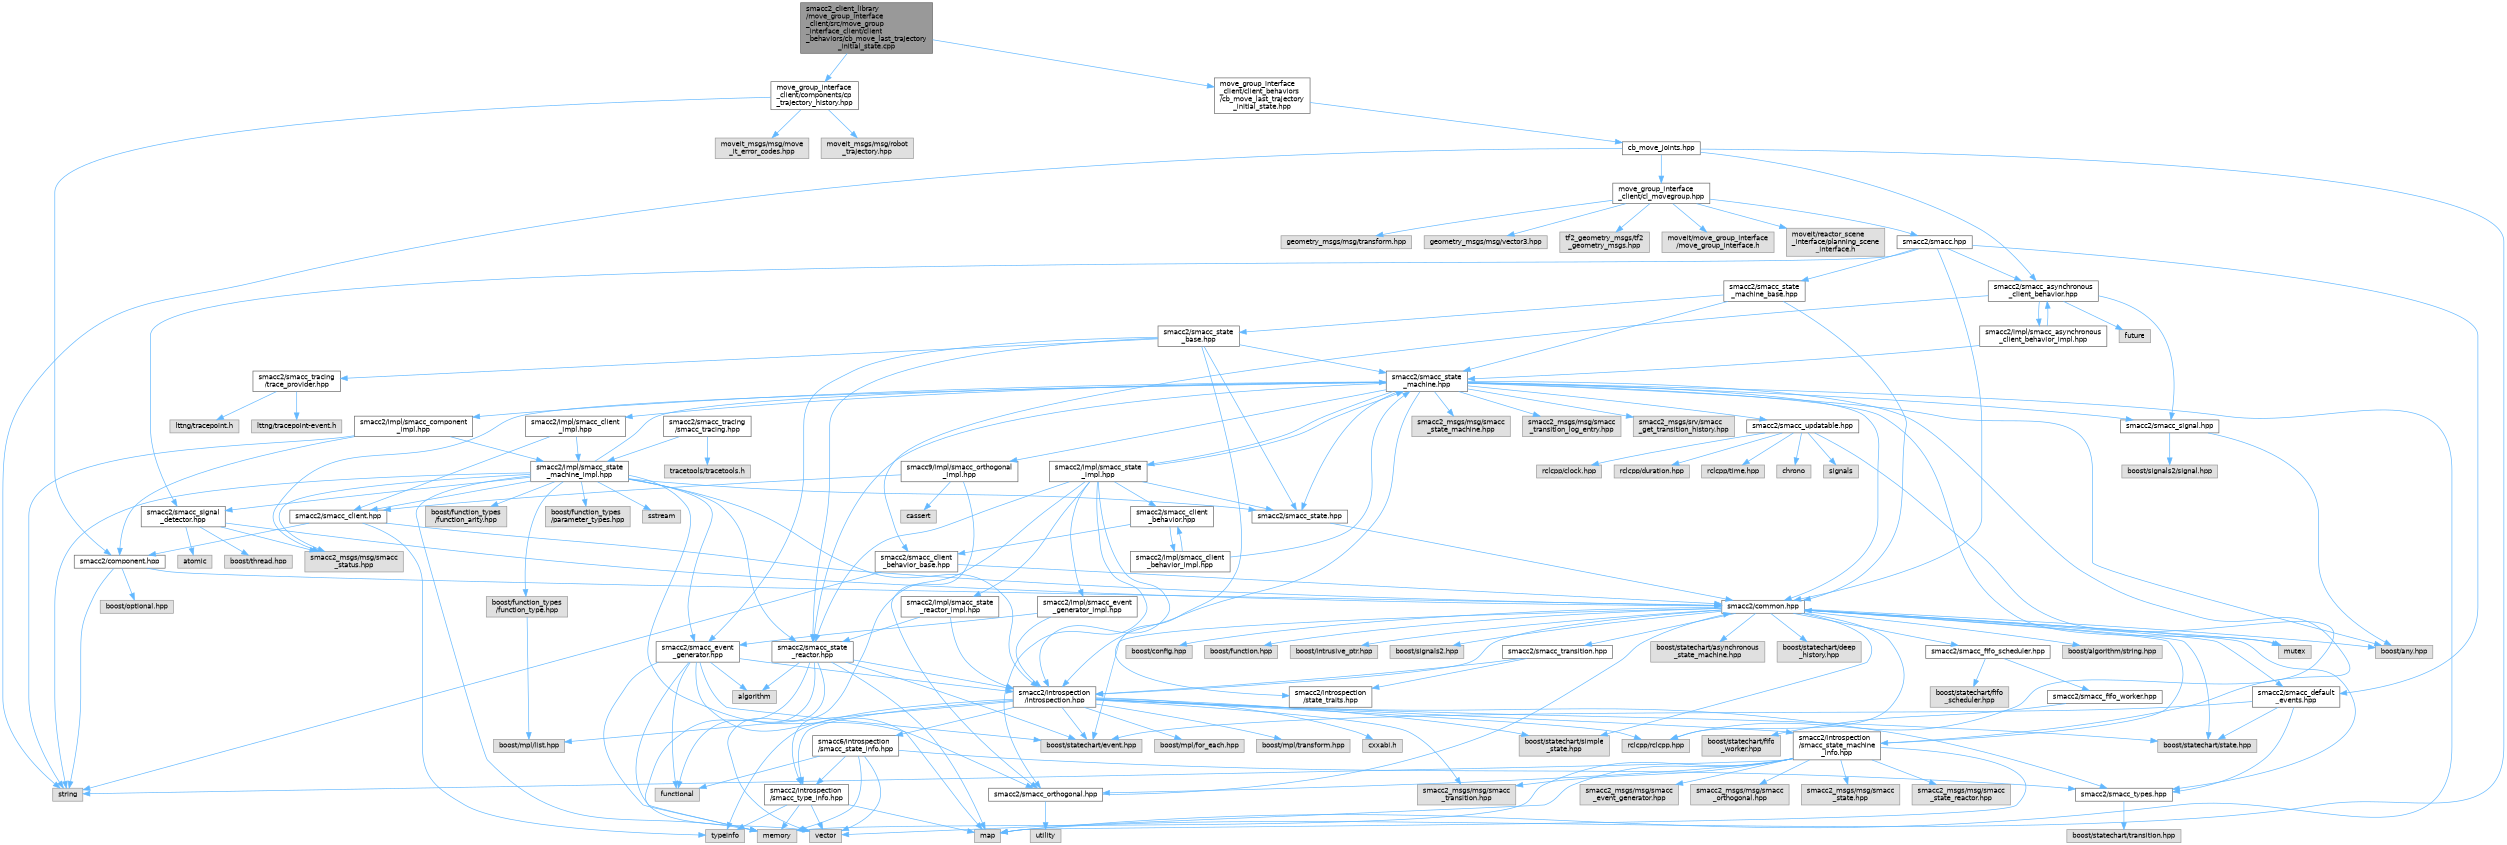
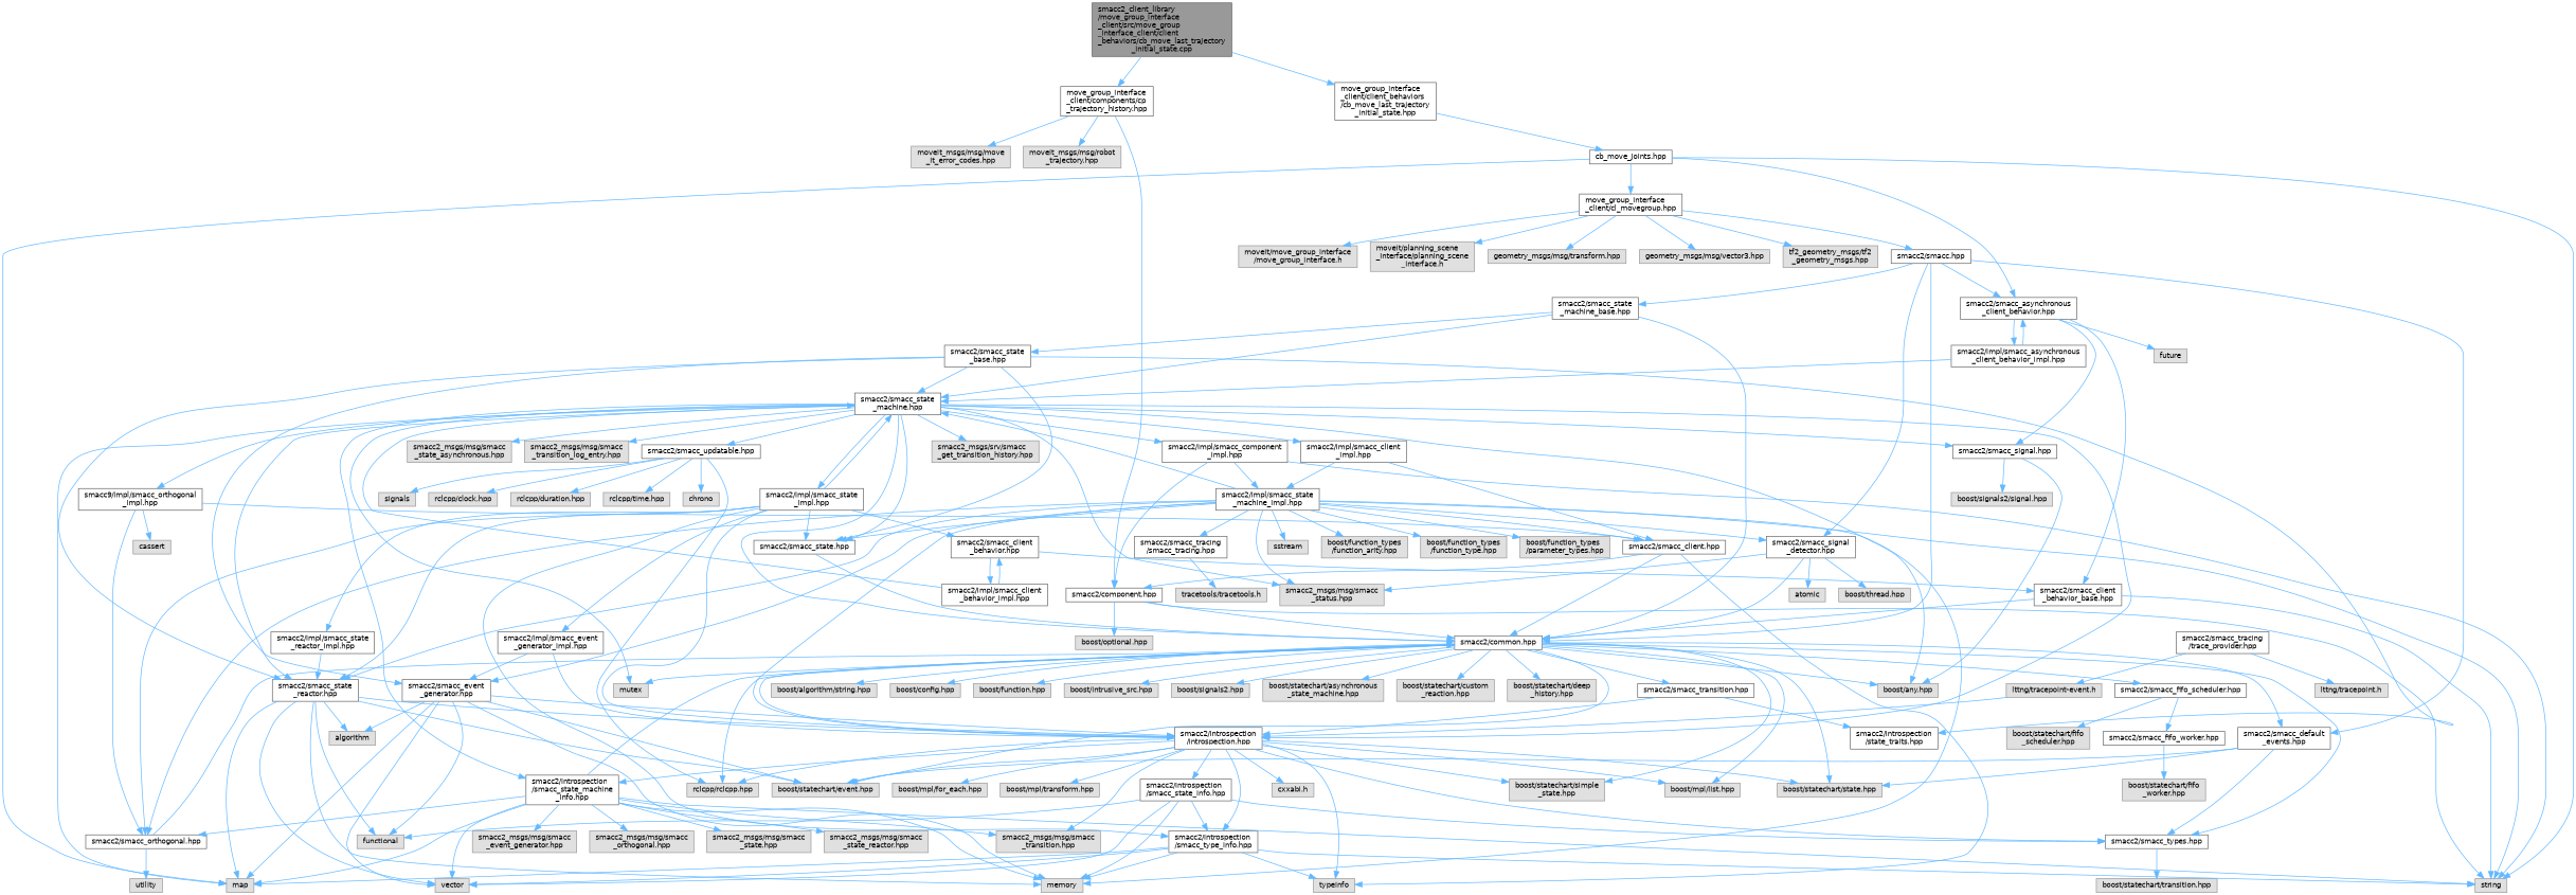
  digraph {
    node [color=grey60 fillcolor="#E0E0E0" fontname=Helvetica fontsize=10 shape=box style=filled]
    edge [color=steelblue1 fontname=Helvetica fontsize=10 labelfontname=Helvetica labelfontsize=10 style=solid]
    n1 [color=gray40 fillcolor=grey60 fontcolor=black height=0.2 label="smacc2_client_library\l/move_group_interface\l_client/src/move_group\l_interface_client/client\l_behaviors/cb_move_last_trajectory\l_initial_state.cpp" width=0.4]
    n2 [color=grey40 fillcolor=white height=0.2 label="move_group_interface\l_client/client_behaviors\l/cb_move_last_trajectory\l_initial_state.hpp" width=0.4]
    n3 [color=grey40 fillcolor=white height=0.2 label="move_group_interface\l_client/components/cp\l_trajectory_history.hpp" width=0.4]
    n4 [color=grey40 fillcolor=white height=0.2 label="cb_move_joints.hpp" width=0.4]
    n5 [color=grey40 fillcolor=white height=0.2 label="smacc2/component.hpp" width=0.4]
    n6 [height=0.2 label="moveit_msgs/msg/move\l_it_error_codes.hpp" width=0.4]
    n7 [height=0.2 label="moveit_msgs/msg/robot\l_trajectory.hpp" width=0.4]
    n8 [height=0.2 label=map width=0.4]
    n9 [height=0.2 label=string width=0.4]
    n10 [color=grey40 fillcolor=white height=0.2 label="move_group_interface\l_client/cl_movegroup.hpp" width=0.4]
    n11 [color=grey40 fillcolor=white height=0.2 label="smacc2/smacc_asynchronous\l_client_behavior.hpp" width=0.4]
    n12 [color=grey40 fillcolor=white height=0.2 label="smacc2/smacc.hpp" width=0.4]
    n13 [height=0.2 label="moveit/move_group_interface\l/move_group_interface.h" width=0.4]
-   n14 [height=0.2 label="moveit/reactor_scene\l_interface/planning_scene\l_interface.h" width=0.4]
+   n14 [height=0.2 label="moveit/planning_scene\l_interface/planning_scene\l_interface.h" width=0.4]
    n15 [height=0.2 label="geometry_msgs/msg/transform.hpp" width=0.4]
    n16 [height=0.2 label="geometry_msgs/msg/vector3.hpp" width=0.4]
    n17 [height=0.2 label="tf2_geometry_msgs/tf2\l_geometry_msgs.hpp" width=0.4]
    n18 [height=0.2 label=future width=0.4]
    n19 [color=grey40 fillcolor=white height=0.2 label="smacc2/smacc_client\l_behavior_base.hpp" width=0.4]
    n20 [color=grey40 fillcolor=white height=0.2 label="smacc2/smacc_signal.hpp" width=0.4]
    n21 [color=grey40 fillcolor=white height=0.2 label="smacc2/impl/smacc_asynchronous\l_client_behavior_impl.hpp" width=0.4]
    n22 [color=grey40 fillcolor=white height=0.2 label="smacc2/common.hpp" width=0.4]
    n23 [color=grey40 fillcolor=white height=0.2 label="smacc2/smacc_default\l_events.hpp" width=0.4]
    n24 [color=grey40 fillcolor=white height=0.2 label="smacc2/smacc_signal\l_detector.hpp" width=0.4]
    n25 [color=grey40 fillcolor=white height=0.2 label="smacc2/smacc_state\l_machine_base.hpp" width=0.4]
    n26 [height=0.2 label="boost/statechart/asynchronous\l_state_machine.hpp" width=0.4]
+   n27 [height=0.2 label="boost/statechart/custom\l_reaction.hpp" width=0.4]
    n28 [height=0.2 label="boost/statechart/deep\l_history.hpp" width=0.4]
    n29 [height=0.2 label="boost/statechart/event.hpp" width=0.4]
    n30 [height=0.2 label="boost/statechart/simple\l_state.hpp" width=0.4]
    n31 [height=0.2 label="boost/statechart/state.hpp" width=0.4]
    n32 [height=0.2 label="boost/algorithm/string.hpp" width=0.4]
    n33 [height=0.2 label="boost/any.hpp" width=0.4]
    n34 [height=0.2 label="boost/config.hpp" width=0.4]
    n35 [height=0.2 label="boost/function.hpp" width=0.4]
-   n36 [height=0.2 label="boost/intrusive_ptr.hpp" width=0.4]
+   n36 [height=0.2 label="boost/intrusive_src.hpp" width=0.4]
    n37 [height=0.2 label="boost/mpl/list.hpp" width=0.4]
    n38 [height=0.2 label="boost/signals2.hpp" width=0.4]
    n39 [height=0.2 label=mutex width=0.4]
    n40 [height=0.2 label="rclcpp/rclcpp.hpp" width=0.4]
    n41 [color=grey40 fillcolor=white height=0.2 label="smacc2/introspection\l/introspection.hpp" width=0.4]
    n42 [color=grey40 fillcolor=white height=0.2 label="smacc2/smacc_types.hpp" width=0.4]
    n43 [color=grey40 fillcolor=white height=0.2 label="smacc2/smacc_fifo_scheduler.hpp" width=0.4]
    n44 [color=grey40 fillcolor=white height=0.2 label="smacc2/smacc_transition.hpp" width=0.4]
    n45 [height=0.2 label="smacc2_msgs/msg/smacc\l_status.hpp" width=0.4]
    n46 [height=0.2 label=atomic width=0.4]
    n47 [height=0.2 label="boost/thread.hpp" width=0.4]
    n48 [color=grey40 fillcolor=white height=0.2 label="smacc2/smacc_state\l_machine.hpp" width=0.4]
    n49 [color=grey40 fillcolor=white height=0.2 label="smacc2/smacc_state\l_base.hpp" width=0.4]
    n50 [height=0.2 label="boost/mpl/for_each.hpp" width=0.4]
    n51 [height=0.2 label="boost/mpl/transform.hpp" width=0.4]
    n52 [height=0.2 label=typeinfo width=0.4]
-   n53 [color=grey40 fillcolor=white height=0.2 label="smacc6/introspection\l/smacc_state_info.hpp" width=0.4]
+   n53 [color=grey40 fillcolor=white height=0.2 label="smacc2/introspection\l/smacc_state_info.hpp" width=0.4]
    n54 [color=grey40 fillcolor=white height=0.2 label="smacc2/introspection\l/smacc_type_info.hpp" width=0.4]
    n55 [height=0.2 label="cxxabi.h" width=0.4]
    n56 [height=0.2 label="smacc2_msgs/msg/smacc\l_transition.hpp" width=0.4]
    n57 [color=grey40 fillcolor=white height=0.2 label="smacc2/introspection\l/smacc_state_machine\l_info.hpp" width=0.4]
    n58 [height=0.2 label="boost/statechart/transition.hpp" width=0.4]
    n59 [height=0.2 label="boost/statechart/fifo\l_scheduler.hpp" width=0.4]
    n60 [color=grey40 fillcolor=white height=0.2 label="smacc2/smacc_fifo_worker.hpp" width=0.4]
    n61 [color=grey40 fillcolor=white height=0.2 label="smacc2/introspection\l/state_traits.hpp" width=0.4]
    n62 [height=0.2 label=functional width=0.4]
    n63 [height=0.2 label=memory width=0.4]
    n64 [height=0.2 label=vector width=0.4]
    n65 [color=grey40 fillcolor=white height=0.2 label="smacc2/smacc_orthogonal.hpp" width=0.4]
    n66 [height=0.2 label="smacc2_msgs/msg/smacc\l_event_generator.hpp" width=0.4]
    n67 [height=0.2 label="smacc2_msgs/msg/smacc\l_orthogonal.hpp" width=0.4]
    n68 [height=0.2 label="smacc2_msgs/msg/smacc\l_state.hpp" width=0.4]
    n69 [height=0.2 label="smacc2_msgs/msg/smacc\l_state_reactor.hpp" width=0.4]
    n70 [height=0.2 label=utility width=0.4]
    n71 [height=0.2 label="boost/statechart/fifo\l_worker.hpp" width=0.4]
    n72 [height=0.2 label="boost/signals2/signal.hpp" width=0.4]
    n73 [color=grey40 fillcolor=white height=0.2 label="smacc2/smacc_updatable.hpp" width=0.4]
-   n74 [height=0.2 label="smacc2_msgs/msg/smacc\l_state_machine.hpp" width=0.4]
+   n74 [height=0.2 label="smacc2_msgs/msg/smacc\l_state_asynchronous.hpp" width=0.4]
    n75 [height=0.2 label="smacc2_msgs/msg/smacc\l_transition_log_entry.hpp" width=0.4]
    n76 [height=0.2 label="smacc2_msgs/srv/smacc\l_get_transition_history.hpp" width=0.4]
    n77 [color=grey40 fillcolor=white height=0.2 label="smacc2/smacc_state.hpp" width=0.4]
    n78 [color=grey40 fillcolor=white height=0.2 label="smacc2/smacc_state\l_reactor.hpp" width=0.4]
    n79 [color=grey40 fillcolor=white height=0.2 label="smacc2/impl/smacc_client\l_impl.hpp" width=0.4]
    n80 [color=grey40 fillcolor=white height=0.2 label="smacc2/impl/smacc_component\l_impl.hpp" width=0.4]
    n81 [color=grey40 fillcolor=white height=0.2 label="smacc9/impl/smacc_orthogonal\l_impl.hpp" width=0.4]
    n82 [color=grey40 fillcolor=white height=0.2 label="smacc2/impl/smacc_state\l_impl.hpp" width=0.4]
    n83 [height=0.2 label=chrono width=0.4]
    n84 [height=0.2 label=signals width=0.4]
    n85 [height=0.2 label="rclcpp/clock.hpp" width=0.4]
    n86 [height=0.2 label="rclcpp/duration.hpp" width=0.4]
    n87 [height=0.2 label="rclcpp/time.hpp" width=0.4]
    n88 [height=0.2 label=algorithm width=0.4]
    n89 [color=grey40 fillcolor=white height=0.2 label="smacc2/impl/smacc_state\l_machine_impl.hpp" width=0.4]
    n90 [color=grey40 fillcolor=white height=0.2 label="smacc2/smacc_client.hpp" width=0.4]
    n91 [height=0.2 label=cassert width=0.4]
    n92 [color=grey40 fillcolor=white height=0.2 label="smacc2/smacc_client\l_behavior.hpp" width=0.4]
    n93 [color=grey40 fillcolor=white height=0.2 label="smacc2/impl/smacc_event\l_generator_impl.hpp" width=0.4]
    n94 [color=grey40 fillcolor=white height=0.2 label="smacc2/impl/smacc_state\l_reactor_impl.hpp" width=0.4]
    n95 [height=0.2 label=sstream width=0.4]
    n96 [color=grey40 fillcolor=white height=0.2 label="smacc2/smacc_event\l_generator.hpp" width=0.4]
    n97 [height=0.2 label="boost/function_types\l/function_arity.hpp" width=0.4]
    n98 [height=0.2 label="boost/function_types\l/function_type.hpp" width=0.4]
    n99 [height=0.2 label="boost/function_types\l/parameter_types.hpp" width=0.4]
    n100 [color=grey40 fillcolor=white height=0.2 label="smacc2/smacc_tracing\l/smacc_tracing.hpp" width=0.4]
    n101 [height=0.2 label="tracetools/tracetools.h" width=0.4]
    n102 [height=0.2 label="boost/optional.hpp" width=0.4]
    n103 [color=grey40 fillcolor=white height=0.2 label="smacc2/impl/smacc_client\l_behavior_impl.hpp" width=0.4]
    n104 [color=grey40 fillcolor=white height=0.2 label="smacc2/smacc_tracing\l/trace_provider.hpp" width=0.4]
    n105 [height=0.2 label="lttng/tracepoint.h" width=0.4]
    n106 [height=0.2 label="lttng/tracepoint-event.h" width=0.4]
    n1 -> n2
    n1 -> n3
    n2 -> n4
    n3 -> n5
    n3 -> n6
    n3 -> n7
    n4 -> n8
    n4 -> n9
    n4 -> n10
    n4 -> n11
    n5 -> n9
    n5 -> n22
    n5 -> n102
    n10 -> n12
    n10 -> n13
    n10 -> n14
    n10 -> n15
    n10 -> n16
    n10 -> n17
    n11 -> n18
    n11 -> n19
    n11 -> n20
    n11 -> n21
    n12 -> n11
    n12 -> n22
    n12 -> n23
    n12 -> n24
    n12 -> n25
    n19 -> n9
    n19 -> n22
    n20 -> n33
    n20 -> n72
    n21 -> n11
    n21 -> n48
    n22 -> n23
    n22 -> n26
+   n22 -> n27
    n22 -> n28
    n22 -> n29
    n22 -> n30
    n22 -> n31
    n22 -> n32
    n22 -> n33
    n22 -> n34
    n22 -> n35
    n22 -> n36
-   n98 -> n37
+   n22 -> n37
    n22 -> n38
    n22 -> n39
    n22 -> n40
    n22 -> n41
    n22 -> n42
    n22 -> n43
    n22 -> n44
    n23 -> n29
    n23 -> n31
    n23 -> n42
    n24 -> n22
    n24 -> n45
    n24 -> n46
    n24 -> n47
    n25 -> n22
    n25 -> n48
    n25 -> n49
    n41 -> n29
    n41 -> n30
    n41 -> n31
    n41 -> n37
    n41 -> n40
    n41 -> n42
    n41 -> n50
    n41 -> n51
    n41 -> n52
    n41 -> n53
    n41 -> n54
    n41 -> n55
    n41 -> n56
    n41 -> n57
    n42 -> n58
    n43 -> n59
    n43 -> n60
    n44 -> n41
    n44 -> n61
    n48 -> n8
    n48 -> n20
    n48 -> n22
    n48 -> n33
    n48 -> n39
    n48 -> n41
    n48 -> n45
    n48 -> n57
    n48 -> n73
    n48 -> n74
    n48 -> n75
    n48 -> n76
    n48 -> n77
    n48 -> n78
    n48 -> n79
    n48 -> n80
    n48 -> n81
    n48 -> n82
    n49 -> n48
    n49 -> n61
    n49 -> n77
    n49 -> n78
    n49 -> n96
-   n49 -> n104
    n53 -> n42
    n53 -> n54
    n53 -> n62
    n53 -> n63
    n53 -> n64
    n54 -> n8
+   n54 -> n9
    n54 -> n52
    n54 -> n63
    n54 -> n64
    n57 -> n8
    n57 -> n9
    n57 -> n22
    n57 -> n56
    n57 -> n63
    n57 -> n64
    n57 -> n65
    n57 -> n66
    n57 -> n67
    n57 -> n68
    n57 -> n69
    n60 -> n71
    n65 -> n22
    n65 -> n70
    n73 -> n40
    n73 -> n83
    n73 -> n84
    n73 -> n85
    n73 -> n86
    n73 -> n87
    n77 -> n22
    n78 -> n8
    n78 -> n29
    n78 -> n41
    n78 -> n62
    n78 -> n63
    n78 -> n64
    n78 -> n88
    n79 -> n89
    n79 -> n90
    n80 -> n5
    n80 -> n9
    n80 -> n89
    n81 -> n65
    n81 -> n90
    n81 -> n91
    n82 -> n41
    n82 -> n48
    n82 -> n54
    n82 -> n65
    n82 -> n77
    n82 -> n78
    n82 -> n92
    n82 -> n93
    n82 -> n94
    n89 -> n9
    n89 -> n24
    n89 -> n41
    n89 -> n45
    n89 -> n48
    n89 -> n63
    n89 -> n65
    n89 -> n77
    n89 -> n78
    n89 -> n90
    n89 -> n95
    n89 -> n96
    n89 -> n97
    n89 -> n98
    n89 -> n99
-   n100 -> n89
+   n89 -> n100
    n90 -> n5
    n90 -> n22
    n90 -> n52
    n92 -> n19
    n92 -> n103
    n93 -> n41
    n93 -> n96
-   n94 -> n41
+   n106 -> n41
    n94 -> n78
    n96 -> n8
    n96 -> n29
    n96 -> n41
    n96 -> n62
    n96 -> n63
    n96 -> n64
    n96 -> n88
    n100 -> n101
    n103 -> n48
    n103 -> n92
    n104 -> n105
    n104 -> n106
  }
